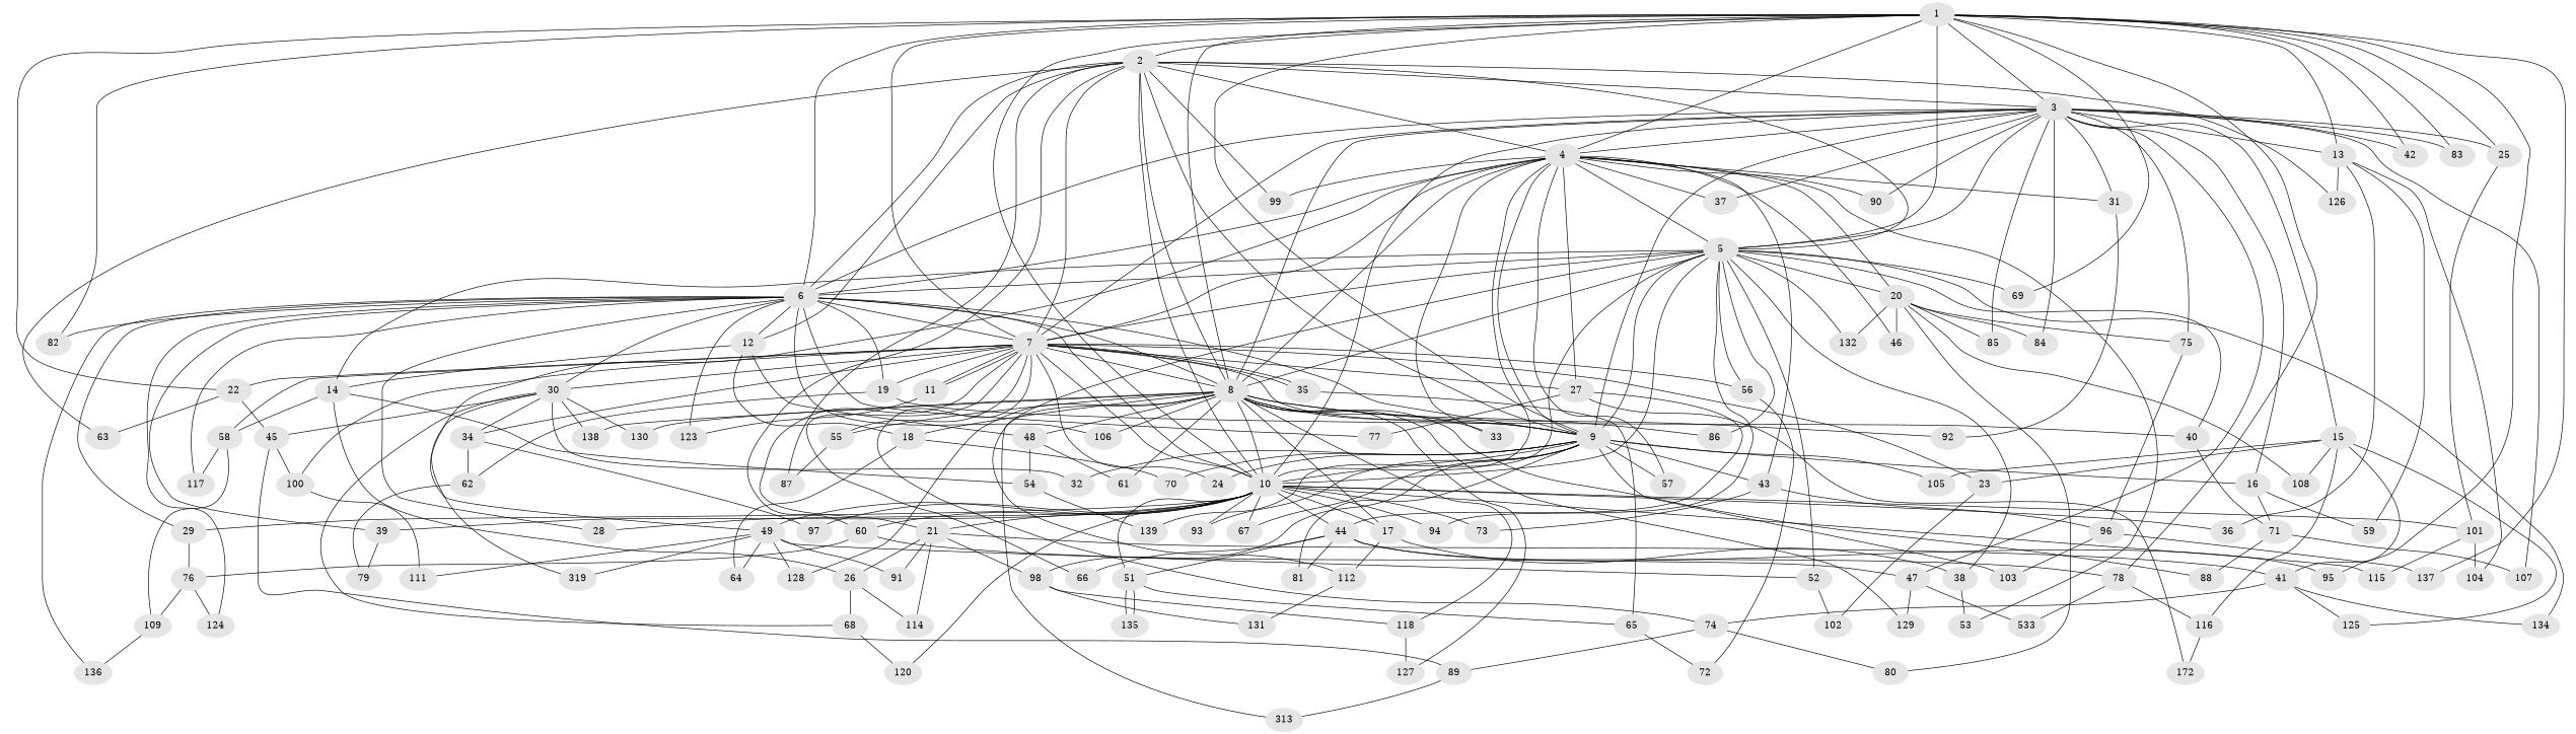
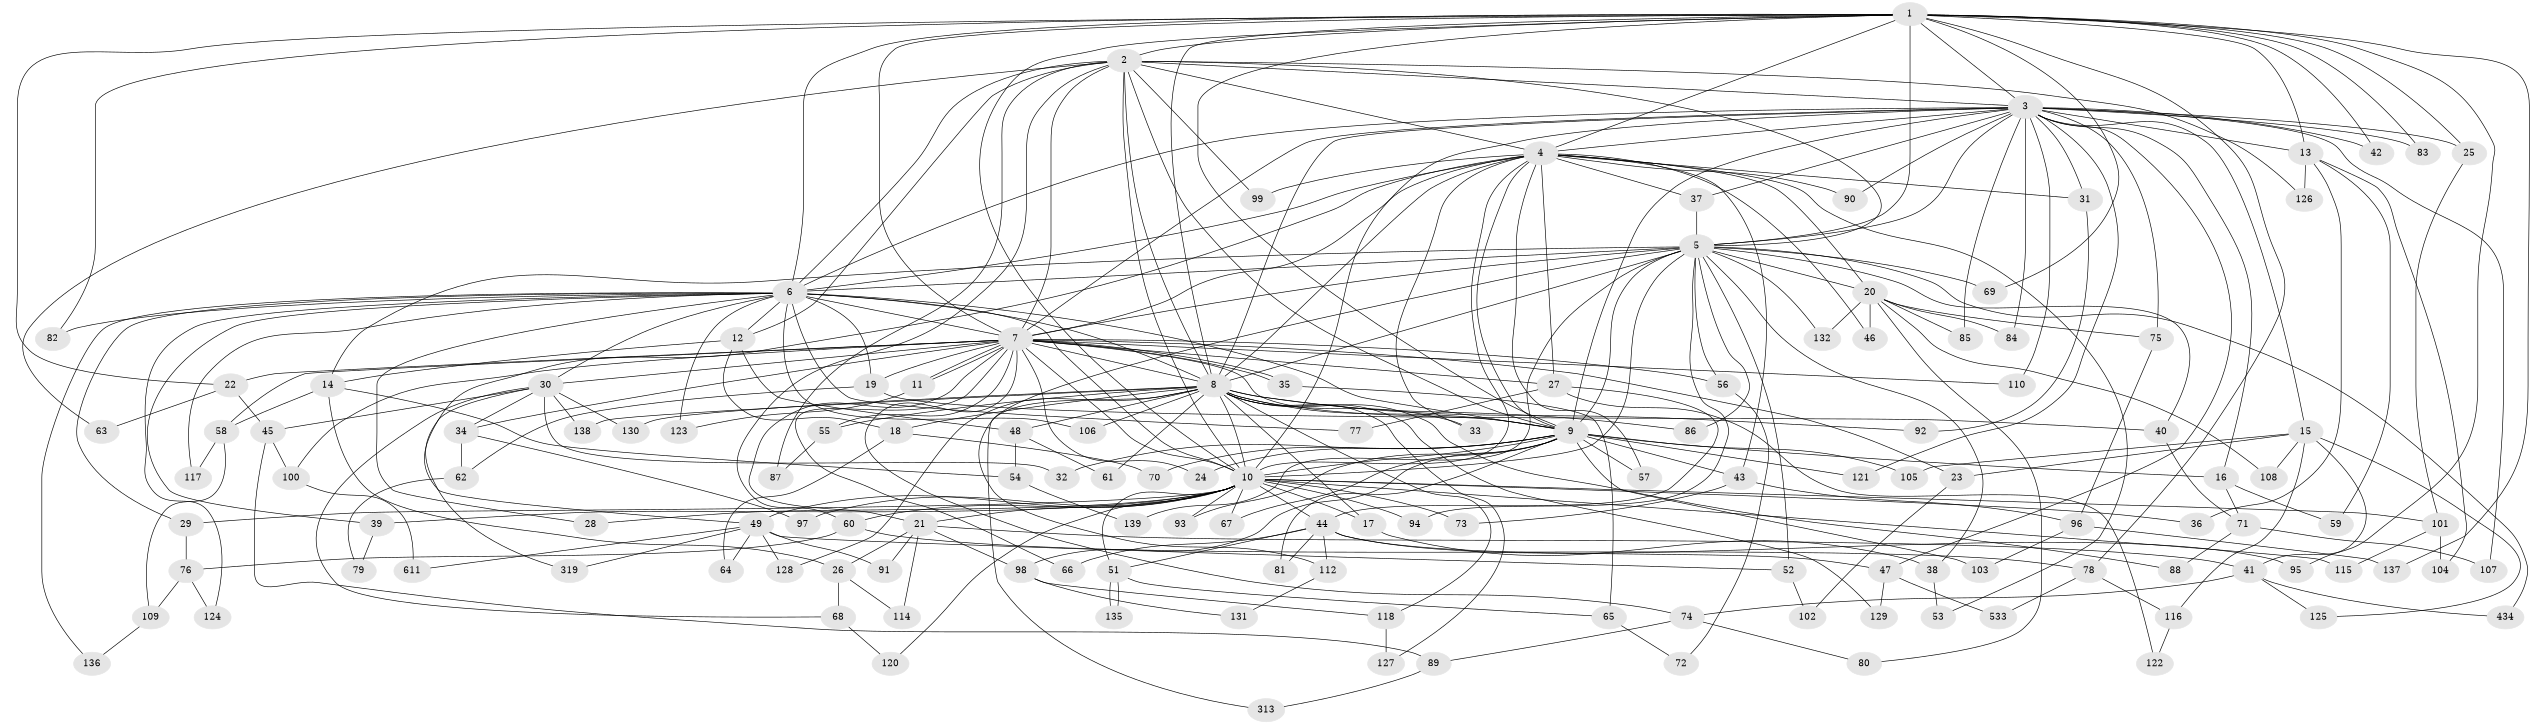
  graph {
    node [color=gray90 style=filled]
    1
    2
    3
    4
    5
    6
    7
    8
    9
    10
    13
    22
    25
    42
    69
    78
    82
    83
    95
    137
    12
    60
    63
    87
    99
    126
    15
    16
    31
    37
    47
    75
    84
    85
    90
    107
+   110
+   121
    20
    27
    33
    43
    46
    49
    53
    57
    14
    38
    40
    52
    56
    86
    94
    112
    132
-   134
+   134 [label=434]
    139
    19
    28
    29
    30
    39
    77
    106
    117
    123
    124
    136
    11
    21
    23
    24
    34
    35
    55
    58
    66
    74
    100
    17
    18
    48
    61
    88
    92
    n86 [label=313]
    118
    127
    128
    129
    130
    138
    32
    67
    70
    81
    93
    98
    103
    105
    36
    44
    51
    73
    97
    101
    115
    120
    59
    104
    45
    116
    n113 [label=533]
    76
    41
    108
    125
    71
    96
    80
-   122 [label=172]
+   122
    64
    91
    n124 [label=319]
-   111
+   111 [label=611]
    26
    54
    102
    72
    131
    62
    68
    79
    114
    65
    109
    89
    135
    1 -- 2
    1 -- 3
    1 -- 4
    1 -- 5
    1 -- 6
    1 -- 7
    1 -- 8
    1 -- 9
    1 -- 10
    1 -- 13
    1 -- 22
    1 -- 25
    1 -- 42
    1 -- 69
    1 -- 78
    1 -- 82
    1 -- 83
    1 -- 95
    1 -- 137
    2 -- 3
    2 -- 4
    2 -- 5
    2 -- 6
    2 -- 7
    2 -- 8
    2 -- 9
    2 -- 10
    2 -- 12
    2 -- 60
    2 -- 63
    2 -- 87
    2 -- 99
    2 -- 126
    3 -- 4
    3 -- 5
    3 -- 6
    3 -- 7
    3 -- 8
    3 -- 9
    3 -- 10
    3 -- 13
    3 -- 25
    3 -- 42
    3 -- 83
    3 -- 15
    3 -- 16
    3 -- 31
    3 -- 37
    3 -- 47
    3 -- 75
    3 -- 84
    3 -- 85
    3 -- 90
    3 -- 107
-   4 -- 5
+   3 -- 110
+   3 -- 121
+   37 -- 5
    4 -- 6
    4 -- 7
    4 -- 8
    4 -- 9
    4 -- 10
    4 -- 99
    4 -- 31
    4 -- 37
    4 -- 90
    4 -- 20
    4 -- 27
    4 -- 33
    4 -- 43
    4 -- 46
    4 -- 49
    4 -- 53
    4 -- 57
    5 -- 6
    5 -- 7
    5 -- 8
    5 -- 9
    5 -- 10
    5 -- 69
    5 -- 20
    5 -- 14
    5 -- 38
    5 -- 40
    5 -- 52
    5 -- 56
    5 -- 86
    5 -- 94
    5 -- 112
    5 -- 132
    5 -- 134
    5 -- 139
    6 -- 7
    6 -- 8
    6 -- 9
    6 -- 10
    6 -- 82
    6 -- 12
    6 -- 19
    6 -- 28
    6 -- 29
    6 -- 30
    6 -- 39
    6 -- 77
    6 -- 106
    6 -- 117
    6 -- 123
    6 -- 124
    6 -- 136
    7 -- 8
    7 -- 9
    7 -- 10
    7 -- 22
+   7 -- 110
    7 -- 27
    7 -- 56
    7 -- 19
    7 -- 30
    7 -- 11
    7 -- 11
    7 -- 21
    7 -- 23
    7 -- 24
    7 -- 34
    7 -- 35
    7 -- 35
    7 -- 55
    7 -- 58
    7 -- 66
    7 -- 74
    7 -- 100
    8 -- 9
    8 -- 10
    8 -- 33
    8 -- 86
    8 -- 106
    8 -- 55
    8 -- 17
    8 -- 18
    8 -- 48
    8 -- 61
    8 -- 88
    8 -- 92
    8 -- n86
    8 -- 118
    8 -- 127
    8 -- 128
    8 -- 129
    8 -- 130
    8 -- 138
    9 -- 10
    9 -- 16
+   9 -- 121
    9 -- 43
    9 -- 57
    9 -- 24
    9 -- 32
    9 -- 67
    9 -- 70
    9 -- 81
    9 -- 93
    9 -- 98
    9 -- 103
    9 -- 105
    10 -- 60
    10 -- 49
    10 -- 94
    10 -- 28
    10 -- 29
    10 -- 39
    10 -- 21
    10 -- 17
    10 -- 67
    10 -- 93
    10 -- 36
    10 -- 44
    10 -- 51
    10 -- 73
    10 -- 97
    10 -- 101
    10 -- 115
    10 -- 120
    13 -- 126
    13 -- 36
    13 -- 59
    13 -- 104
    22 -- 63
    22 -- 45
    25 -- 101
    78 -- 116
    78 -- n113
    12 -- 14
    12 -- 18
    12 -- 48
    60 -- 78
    60 -- 76
    15 -- 23
    15 -- 105
    15 -- 116
    15 -- 41
    15 -- 108
    15 -- 125
    16 -- 59
    16 -- 71
    31 -- 92
    47 -- 129
    47 -- n113
    75 -- 96
    20 -- 75
    20 -- 84
    20 -- 85
    20 -- 46
    20 -- 132
    20 -- 108
    20 -- 80
    27 -- 77
    27 -- 44
    27 -- 122
    43 -- 73
    43 -- 96
    49 -- 52
    49 -- 128
    49 -- 64
    49 -- 91
    49 -- n124
    49 -- 111
    14 -- 58
    14 -- 26
    14 -- 54
    38 -- 53
    40 -- 71
    52 -- 102
    56 -- 72
    112 -- 131
    19 -- 40
    19 -- 62
    29 -- 76
    30 -- 34
    30 -- 130
    30 -- 138
    30 -- 32
    30 -- 45
    30 -- n124
    30 -- 68
    39 -- 79
    11 -- 123
    21 -- 98
    21 -- 41
    21 -- 91
    21 -- 26
    21 -- 114
    23 -- 102
    34 -- 97
    34 -- 62
    35 -- 65
    55 -- 87
    58 -- 117
    58 -- 109
    74 -- 80
    74 -- 89
    100 -- 111
    17 -- 38
    18 -- 70
    18 -- 64
    48 -- 61
    48 -- 54
    118 -- 127
    98 -- 118
    98 -- 131
    44 -- 95
    44 -- 47
-   17 -- 112
+   44 -- 112
    44 -- 66
    44 -- 81
    44 -- 51
    51 -- 65
    51 -- 135
    51 -- 135
    101 -- 115
    101 -- 104
    45 -- 100
    45 -- 89
    116 -- 122
    76 -- 124
    76 -- 109
    41 -- 134
    41 -- 74
    41 -- 125
    71 -- 107
    71 -- 88
    96 -- 137
    96 -- 103
    26 -- 68
    26 -- 114
    54 -- 139
    62 -- 79
    68 -- 120
    65 -- 72
    109 -- 136
    89 -- n86
  }
